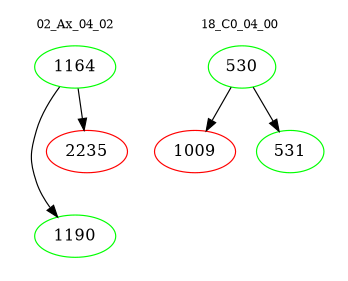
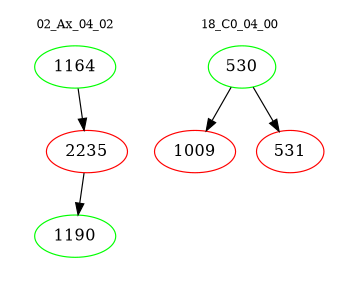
  digraph {
    node [color=green]
    edge [color=black]
    n1 [label=1164]
    n2 [label=1190]
    n3 [color=red label=2235]
    n4 [label=530]
    n5 [color=red label=1009]
-   n6 [label=531]
+   n6 [color=red label=531]
    subgraph cluster_1 {
      color=white
      fontsize=10
      label="02_Ax_04_02"
      n1
      n2
      n3
    }
    subgraph cluster_2 {
      color=white
      fontsize=10
      label="18_C0_04_00"
      n4
      n5
      n6
    }
-   n1 -> n2
+   n3 -> n2
    n1 -> n3
    n4 -> n5
    n4 -> n6
  }
